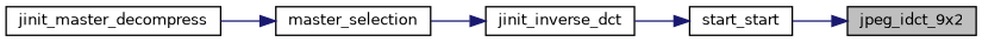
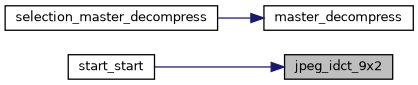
  digraph {
    rankdir=RL
    node [color=black fontname=Helvetica fontsize=10 shape=record]
    edge [color=midnightblue dir=back fontname=Helvetica fontsize=10 labelfontname=Helvetica labelfontsize=10 style=solid]
    n1 [fillcolor=grey75 fontcolor=black height=0.2 label=jpeg_idct_9x2 style=filled width=0.4]
    n2 [height=0.2 label=start_start width=0.4]
-   n3 [height=0.2 label=jinit_inverse_dct width=0.4]
-   n4 [height=0.2 label=master_selection width=0.4]
-   n5 [height=0.2 label=jinit_master_decompress width=0.4]
+   n4 [height=0.2 label=master_decompress width=0.4]
+   n5 [height=0.2 label=selection_master_decompress width=0.4]
    n1 -> n2
-   n2 -> n3
-   n3 -> n4
    n4 -> n5
  }
